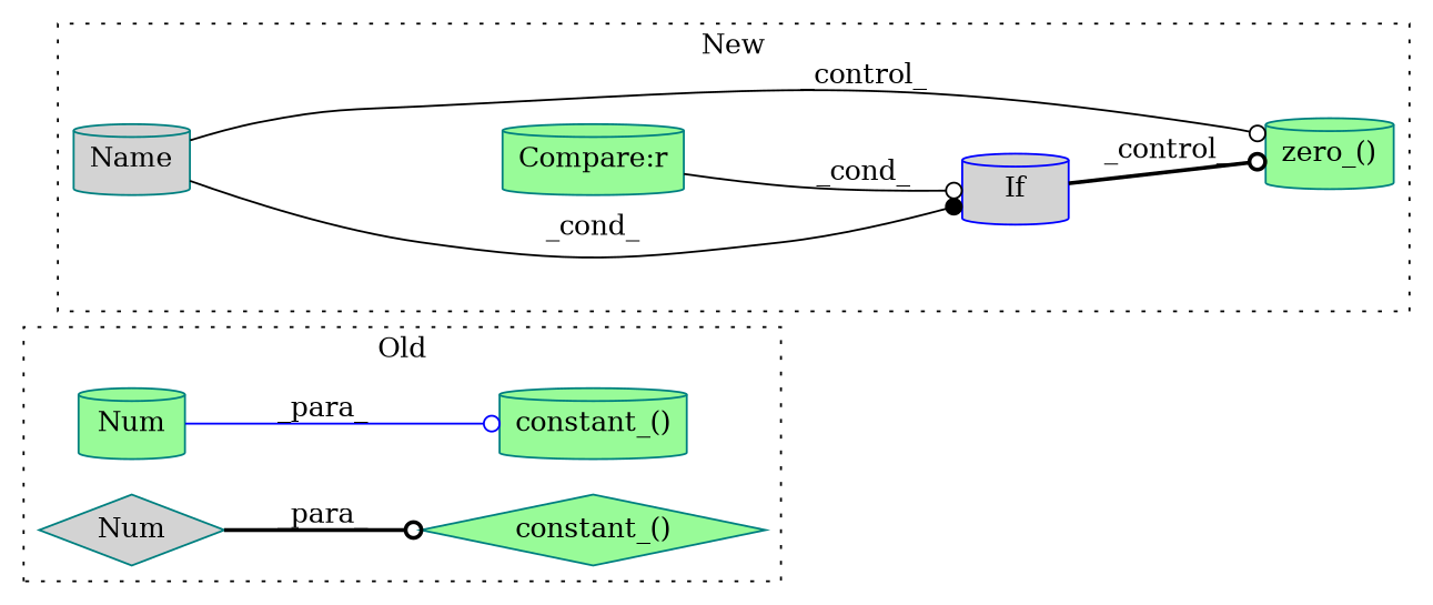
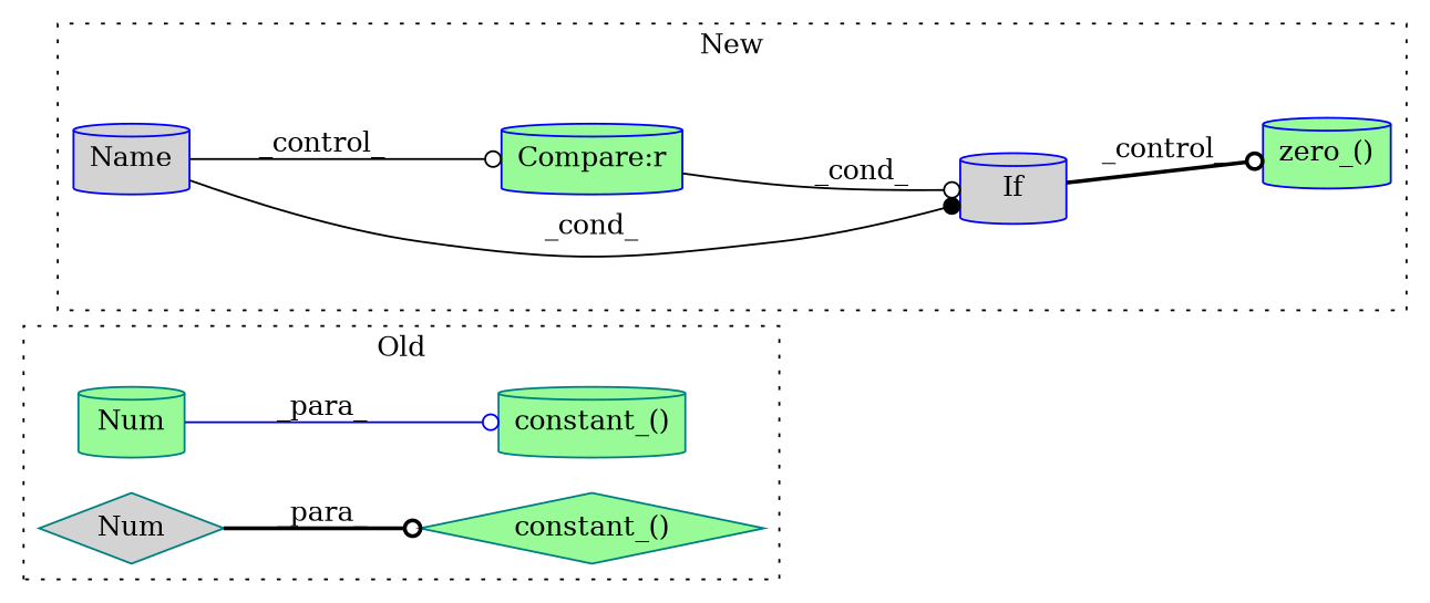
  digraph {
    rankdir=LR
    node [a=75 color=teal fillcolor=palegreen l=1 shape=cylinder style=filled]
    edge [arrowhead=odot color=black style=solid]
    n1 [l="18,1" label="constant_()" s="7481,7510"]
    n2 [a=76 label=Num s=7509]
    n3 [l="18,1" label="constant_()" s="7532,7559" shape=diamond]
    n4 [a=76 fillcolor=lightgrey label=Num s=7558 shape=diamond]
    n5 [a=96 color=blue fillcolor=lightgrey l="3,22" label=If s="7367,7388"]
-   n6 [a=40 l=18 label="Compare:r" s=7370]
-   n7 [a=87 fillcolor=lightgrey label=Name s=7075]
-   n8 [l=19 label="zero_()" s=7410]
+   n6 [a=40 color=blue l=18 label="Compare:r" s=7370]
+   n7 [a=87 color=blue fillcolor=lightgrey label=Name s=7075]
+   n8 [color=blue l=19 label="zero_()" s=7410]
    subgraph cluster_1 {
      label=Old
      style=dotted
      n1
      n2
      n3
      n4
    }
    subgraph cluster_2 {
      label=New
      style=dotted
      n5
      n6
      n7
      n8
    }
    n2 -> n1 [color=blue label=_para_]
    n4 -> n3 [label=_para_ style=bold]
    n5 -> n8 [label=_control_ style=bold]
    n6 -> n5 [label=_cond_]
    n7 -> n5 [arrowhead=dot label=_cond_]
-   n7 -> n8 [label=_control_]
+   n7 -> n6 [label=_control_]
  }
